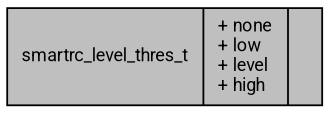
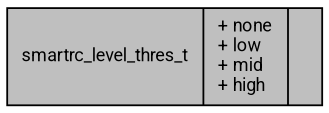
  digraph {
    rankdir=LR
    fontname=Roboto
-   n1 [color=black fillcolor=grey75 fontcolor=black fontname=Roboto fontsize=10 height=0.2 label="{smartrc_level_thres_t\n|+ none\l+ low\l+ level\l+ high\l|}" shape=record style=filled width=0.4]
+   n1 [color=black fillcolor=grey75 fontcolor=black fontname=Roboto fontsize=10 height=0.2 label="{smartrc_level_thres_t\n|+ none\l+ low\l+ mid\l+ high\l|}" shape=record style=filled width=0.4]
  }
